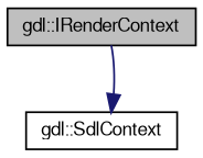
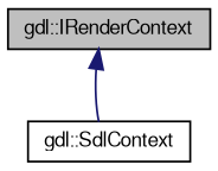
  digraph {
    node [color=black fontname=FreeSans fontsize=10 shape=record style=filled]
    n1 [fillcolor=grey75 fontcolor=black height=0.2 label="gdl::IRenderContext" width=0.4]
    n2 [fillcolor=white height=0.2 label="gdl::SdlContext" width=0.4]
-   n2 -> n1 [color=midnightblue dir=back fontname=FreeSans fontsize=10 labelfontname=FreeSans labelfontsize=10 style=solid]
+   n1 -> n2 [color=midnightblue dir=back fontname=FreeSans fontsize=10 labelfontname=FreeSans labelfontsize=10 style=solid]
  }
